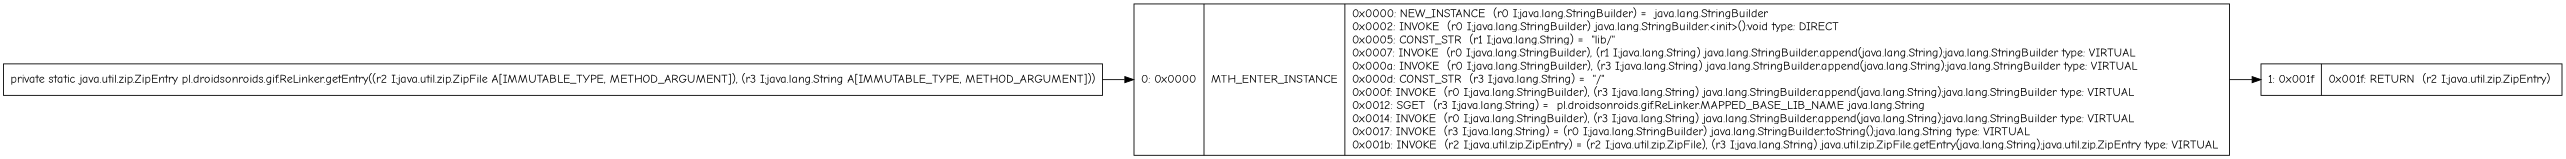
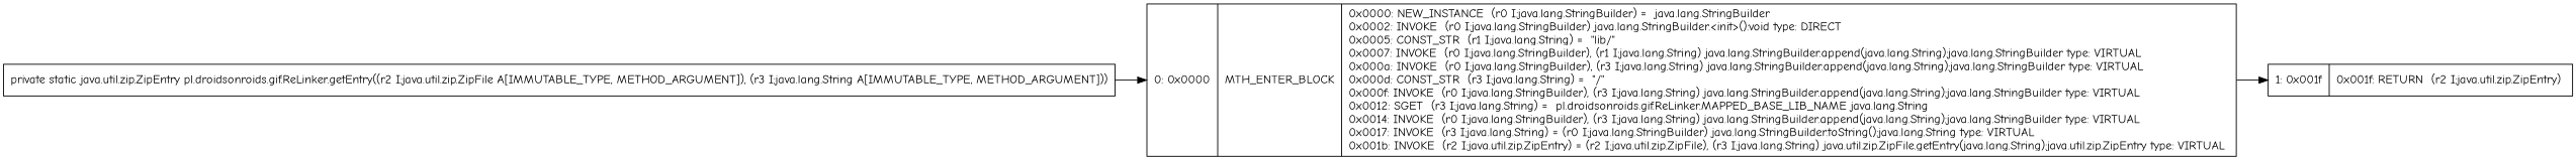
  digraph {
    rankdir=LR
    fontname="Comic Neue"
    node [shape=record fontname="Comic Neue"]
    edge [fontname="Comic Neue"]
-   n1 [label="{0\:\ 0x0000|MTH_ENTER_INSTANCE\l|0x0000: NEW_INSTANCE  (r0 I:java.lang.StringBuilder) =  java.lang.StringBuilder \l0x0002: INVOKE  (r0 I:java.lang.StringBuilder) java.lang.StringBuilder.\<init\>():void type: DIRECT \l0x0005: CONST_STR  (r1 I:java.lang.String) =  \"lib\/\" \l0x0007: INVOKE  (r0 I:java.lang.StringBuilder), (r1 I:java.lang.String) java.lang.StringBuilder.append(java.lang.String):java.lang.StringBuilder type: VIRTUAL \l0x000a: INVOKE  (r0 I:java.lang.StringBuilder), (r3 I:java.lang.String) java.lang.StringBuilder.append(java.lang.String):java.lang.StringBuilder type: VIRTUAL \l0x000d: CONST_STR  (r3 I:java.lang.String) =  \"\/\" \l0x000f: INVOKE  (r0 I:java.lang.StringBuilder), (r3 I:java.lang.String) java.lang.StringBuilder.append(java.lang.String):java.lang.StringBuilder type: VIRTUAL \l0x0012: SGET  (r3 I:java.lang.String) =  pl.droidsonroids.gif.ReLinker.MAPPED_BASE_LIB_NAME java.lang.String \l0x0014: INVOKE  (r0 I:java.lang.StringBuilder), (r3 I:java.lang.String) java.lang.StringBuilder.append(java.lang.String):java.lang.StringBuilder type: VIRTUAL \l0x0017: INVOKE  (r3 I:java.lang.String) = (r0 I:java.lang.StringBuilder) java.lang.StringBuilder.toString():java.lang.String type: VIRTUAL \l0x001b: INVOKE  (r2 I:java.util.zip.ZipEntry) = (r2 I:java.util.zip.ZipFile), (r3 I:java.lang.String) java.util.zip.ZipFile.getEntry(java.lang.String):java.util.zip.ZipEntry type: VIRTUAL \l}"]
+   n1 [label="{0\:\ 0x0000|MTH_ENTER_BLOCK\l|0x0000: NEW_INSTANCE  (r0 I:java.lang.StringBuilder) =  java.lang.StringBuilder \l0x0002: INVOKE  (r0 I:java.lang.StringBuilder) java.lang.StringBuilder.\<init\>():void type: DIRECT \l0x0005: CONST_STR  (r1 I:java.lang.String) =  \"lib\/\" \l0x0007: INVOKE  (r0 I:java.lang.StringBuilder), (r1 I:java.lang.String) java.lang.StringBuilder.append(java.lang.String):java.lang.StringBuilder type: VIRTUAL \l0x000a: INVOKE  (r0 I:java.lang.StringBuilder), (r3 I:java.lang.String) java.lang.StringBuilder.append(java.lang.String):java.lang.StringBuilder type: VIRTUAL \l0x000d: CONST_STR  (r3 I:java.lang.String) =  \"\/\" \l0x000f: INVOKE  (r0 I:java.lang.StringBuilder), (r3 I:java.lang.String) java.lang.StringBuilder.append(java.lang.String):java.lang.StringBuilder type: VIRTUAL \l0x0012: SGET  (r3 I:java.lang.String) =  pl.droidsonroids.gif.ReLinker.MAPPED_BASE_LIB_NAME java.lang.String \l0x0014: INVOKE  (r0 I:java.lang.StringBuilder), (r3 I:java.lang.String) java.lang.StringBuilder.append(java.lang.String):java.lang.StringBuilder type: VIRTUAL \l0x0017: INVOKE  (r3 I:java.lang.String) = (r0 I:java.lang.StringBuilder) java.lang.StringBuilder.toString():java.lang.String type: VIRTUAL \l0x001b: INVOKE  (r2 I:java.util.zip.ZipEntry) = (r2 I:java.util.zip.ZipFile), (r3 I:java.lang.String) java.util.zip.ZipFile.getEntry(java.lang.String):java.util.zip.ZipEntry type: VIRTUAL \l}"]
    n2 [label="{1\:\ 0x001f|0x001f: RETURN  (r2 I:java.util.zip.ZipEntry) \l}"]
    n3 [label="{private static java.util.zip.ZipEntry pl.droidsonroids.gif.ReLinker.getEntry((r2 I:java.util.zip.ZipFile A[IMMUTABLE_TYPE, METHOD_ARGUMENT]), (r3 I:java.lang.String A[IMMUTABLE_TYPE, METHOD_ARGUMENT])) }"]
    n1 -> n2
    n3 -> n1
  }
